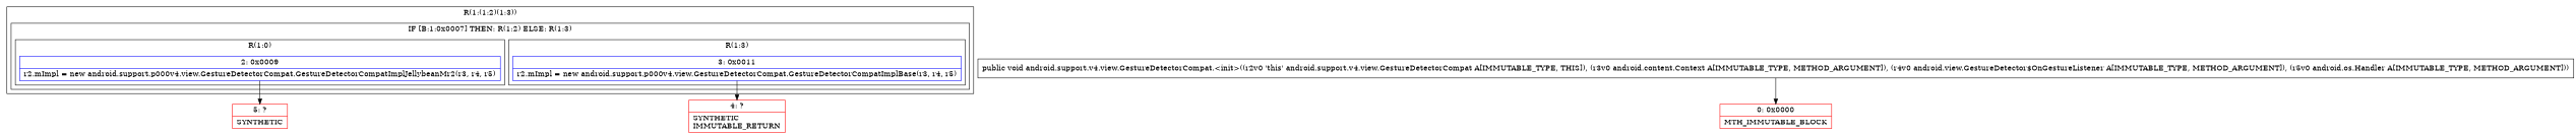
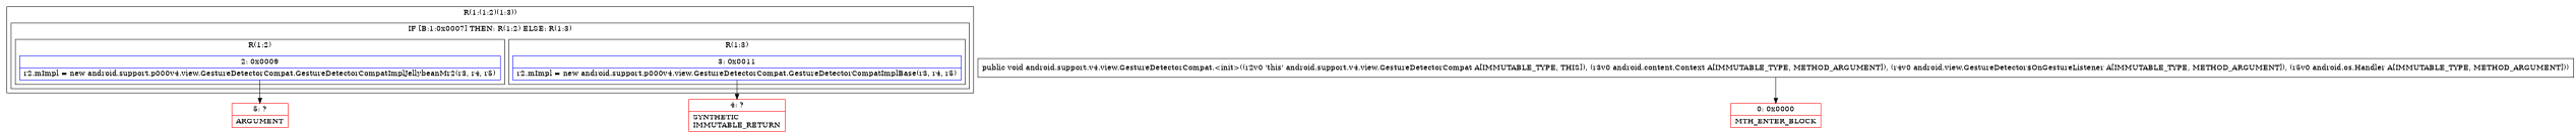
  digraph {
    node [color=red shape=record]
    n1 [color=blue label="{2\:\ 0x0009|r2.mImpl = new android.support.p000v4.view.GestureDetectorCompat.GestureDetectorCompatImplJellybeanMr2(r3, r4, r5)\l}"]
    n2 [color=blue label="{3\:\ 0x0011|r2.mImpl = new android.support.p000v4.view.GestureDetectorCompat.GestureDetectorCompatImplBase(r3, r4, r5)\l}"]
-   n3 [label="{5\:\ ?|SYNTHETIC\l}"]
+   n3 [label="{5\:\ ?|ARGUMENT\l}"]
    n4 [label="{4\:\ ?|SYNTHETIC\lIMMUTABLE_RETURN\l}"]
-   n5 [label="{0\:\ 0x0000|MTH_IMMUTABLE_BLOCK\l}"]
+   n5 [label="{0\:\ 0x0000|MTH_ENTER_BLOCK\l}"]
    n6 [label="{public void android.support.v4.view.GestureDetectorCompat.\<init\>((r2v0 'this' android.support.v4.view.GestureDetectorCompat A[IMMUTABLE_TYPE, THIS]), (r3v0 android.content.Context A[IMMUTABLE_TYPE, METHOD_ARGUMENT]), (r4v0 android.view.GestureDetector$OnGestureListener A[IMMUTABLE_TYPE, METHOD_ARGUMENT]), (r5v0 android.os.Handler A[IMMUTABLE_TYPE, METHOD_ARGUMENT])) }" color=""]
    subgraph cluster_1 {
      label="R(1:(1:2)(1:3))"
      subgraph cluster_2 {
        label="IF [B:1:0x0007] THEN: R(1:2) ELSE: R(1:3)"
        subgraph cluster_3 {
-         label="R(1:0)"
+         label="R(1:2)"
          n1
        }
        subgraph cluster_4 {
          label="R(1:3)"
          n2
        }
      }
    }
    n1 -> n3
    n2 -> n4
    n6 -> n5
  }
